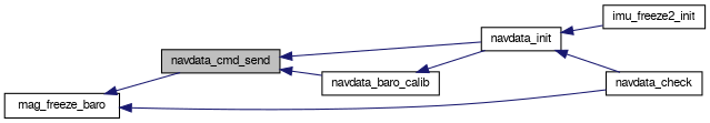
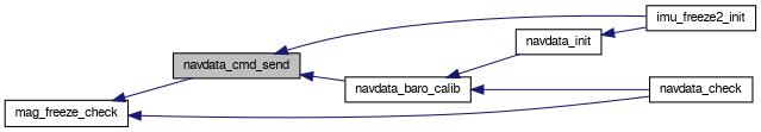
  digraph {
    rankdir=LR
    node [color=black fillcolor=white fontname=FreeSans fontsize=10 shape=record style=filled]
    edge [color=midnightblue dir=back fontname=FreeSans fontsize=10 labelfontname=FreeSans labelfontsize=10 style=solid]
    n1 [fillcolor=grey75 fontcolor=black height=0.2 label=navdata_cmd_send width=0.4]
    n2 [height=0.2 label=navdata_baro_calib width=0.4]
    n3 [height=0.2 label=navdata_init width=0.4]
-   n4 [height=0.2 label=mag_freeze_baro width=0.4]
+   n4 [height=0.2 label=mag_freeze_check width=0.4]
    n5 [height=0.2 label=navdata_check width=0.4]
    n6 [height=0.2 label=imu_freeze2_init width=0.4]
    n1 -> n2
-   n1 -> n3
+   n1 -> n6
    n2 -> n3
-   n3 -> n5
+   n2 -> n5
    n3 -> n6
    n4 -> n1
    n4 -> n5
  }
